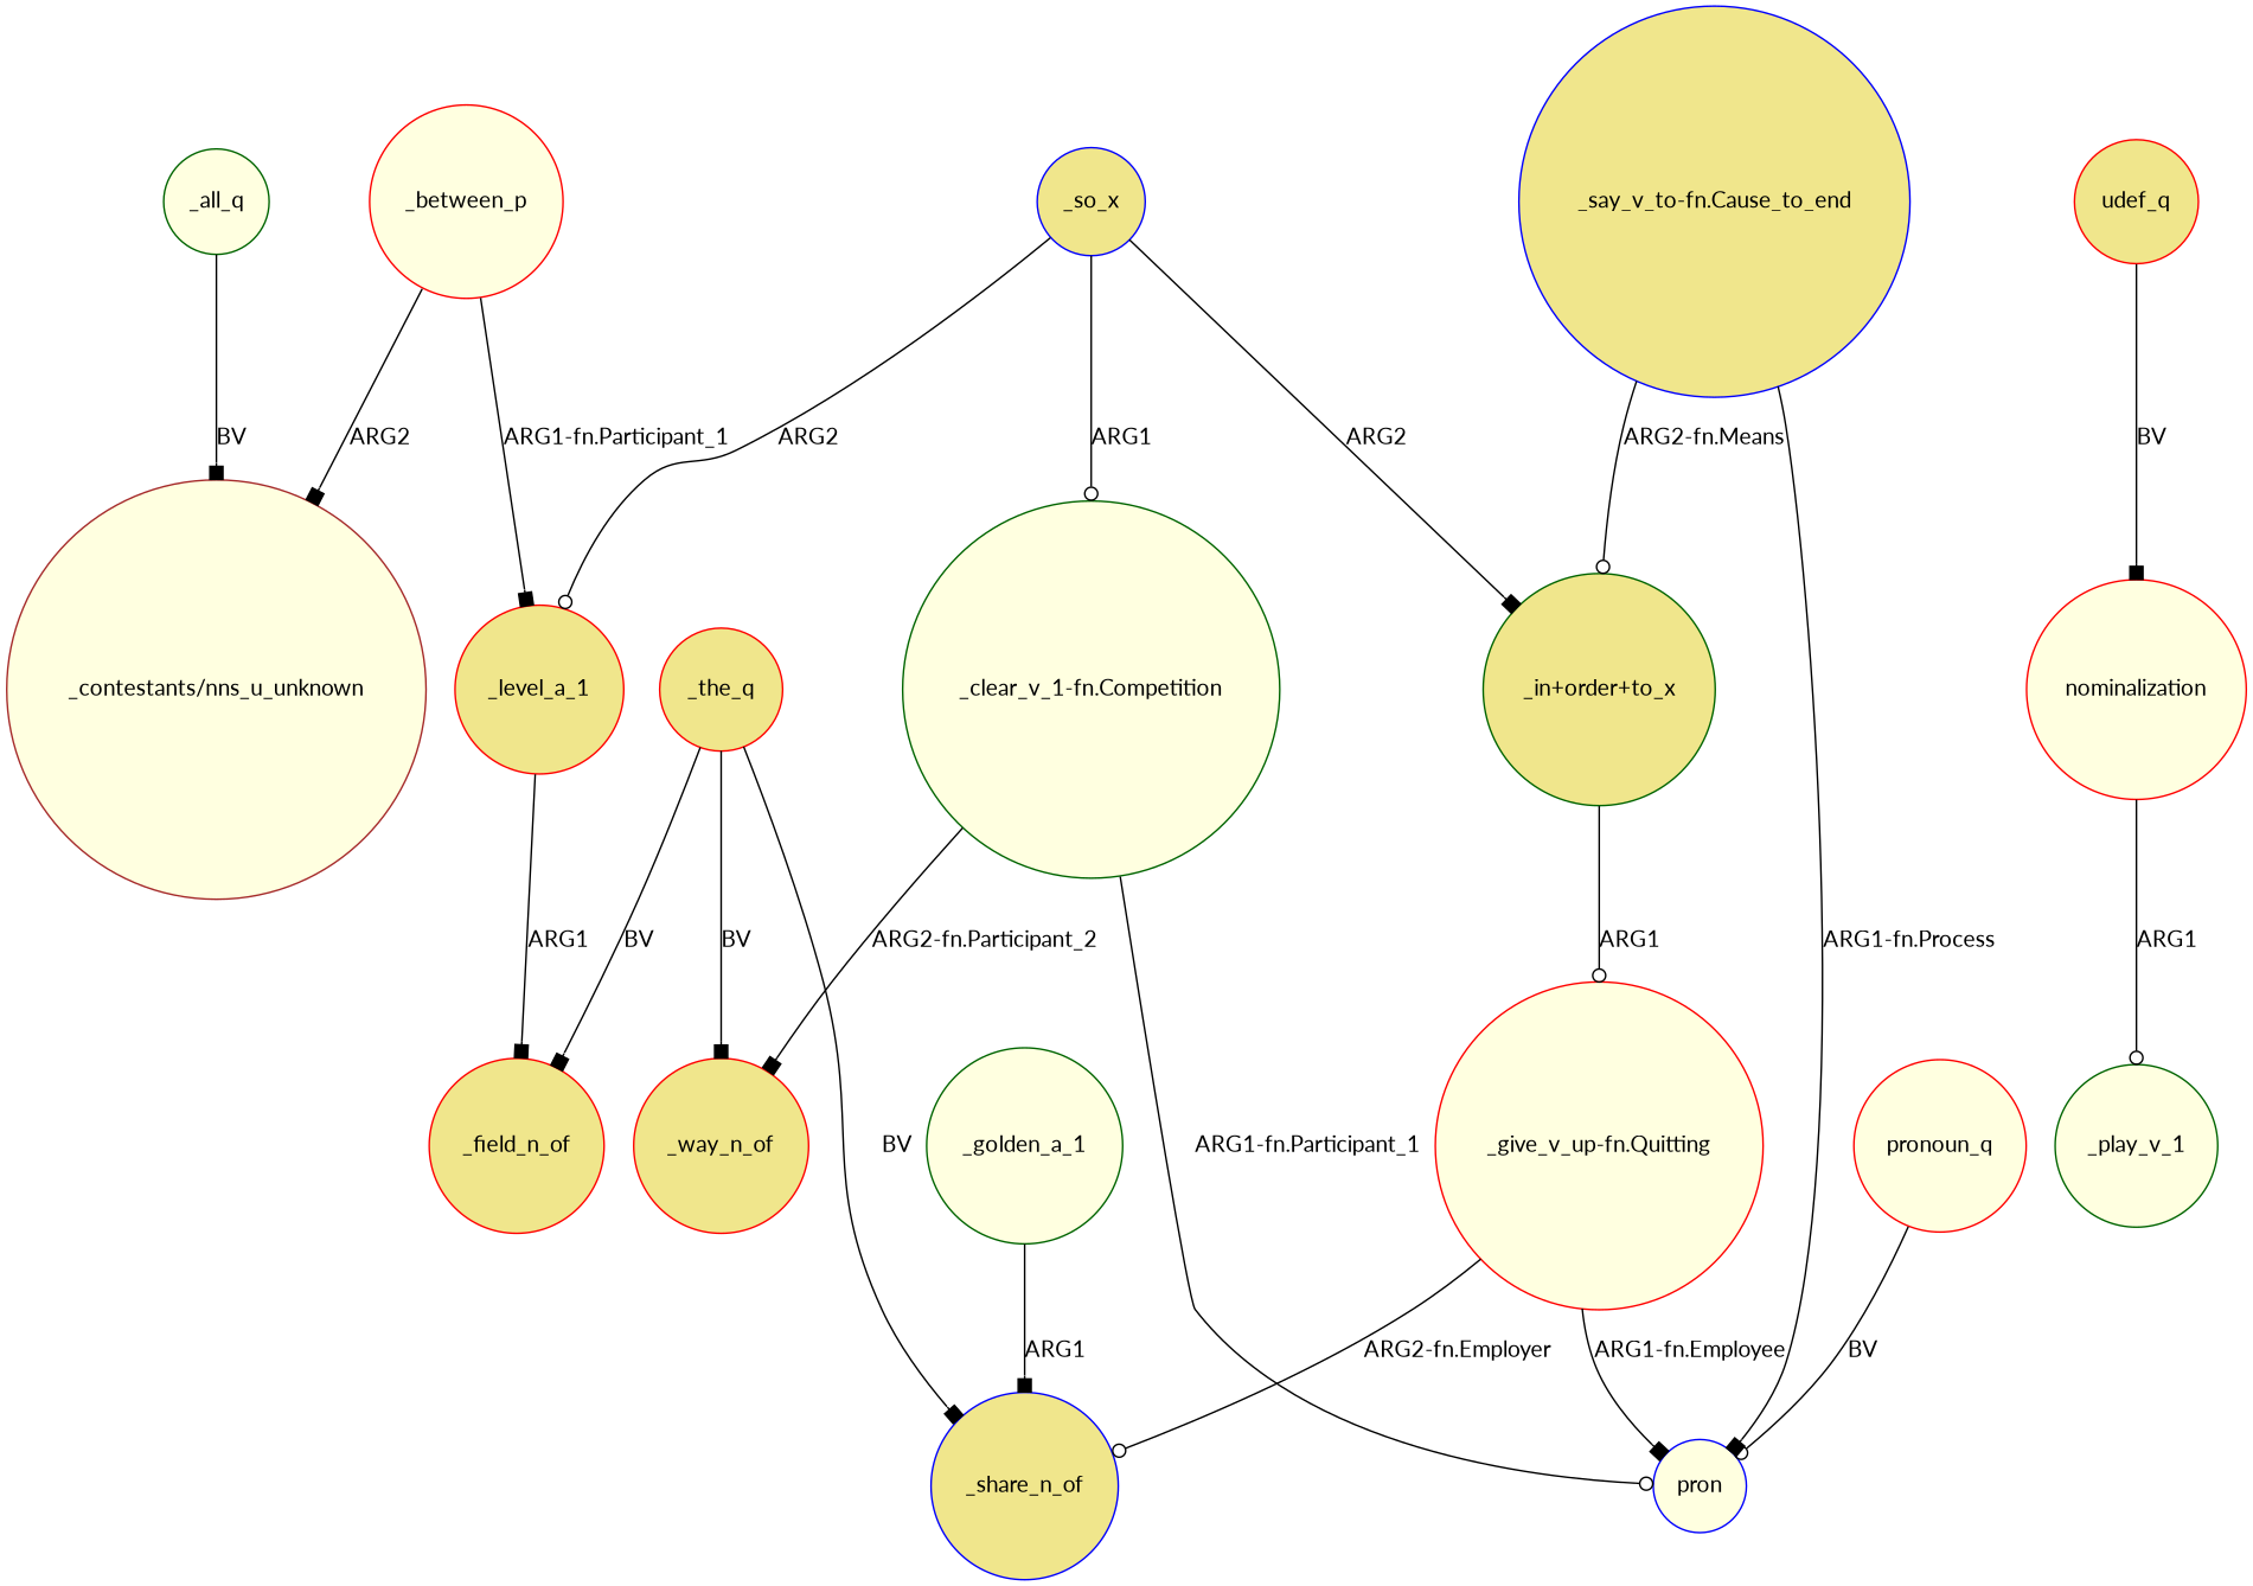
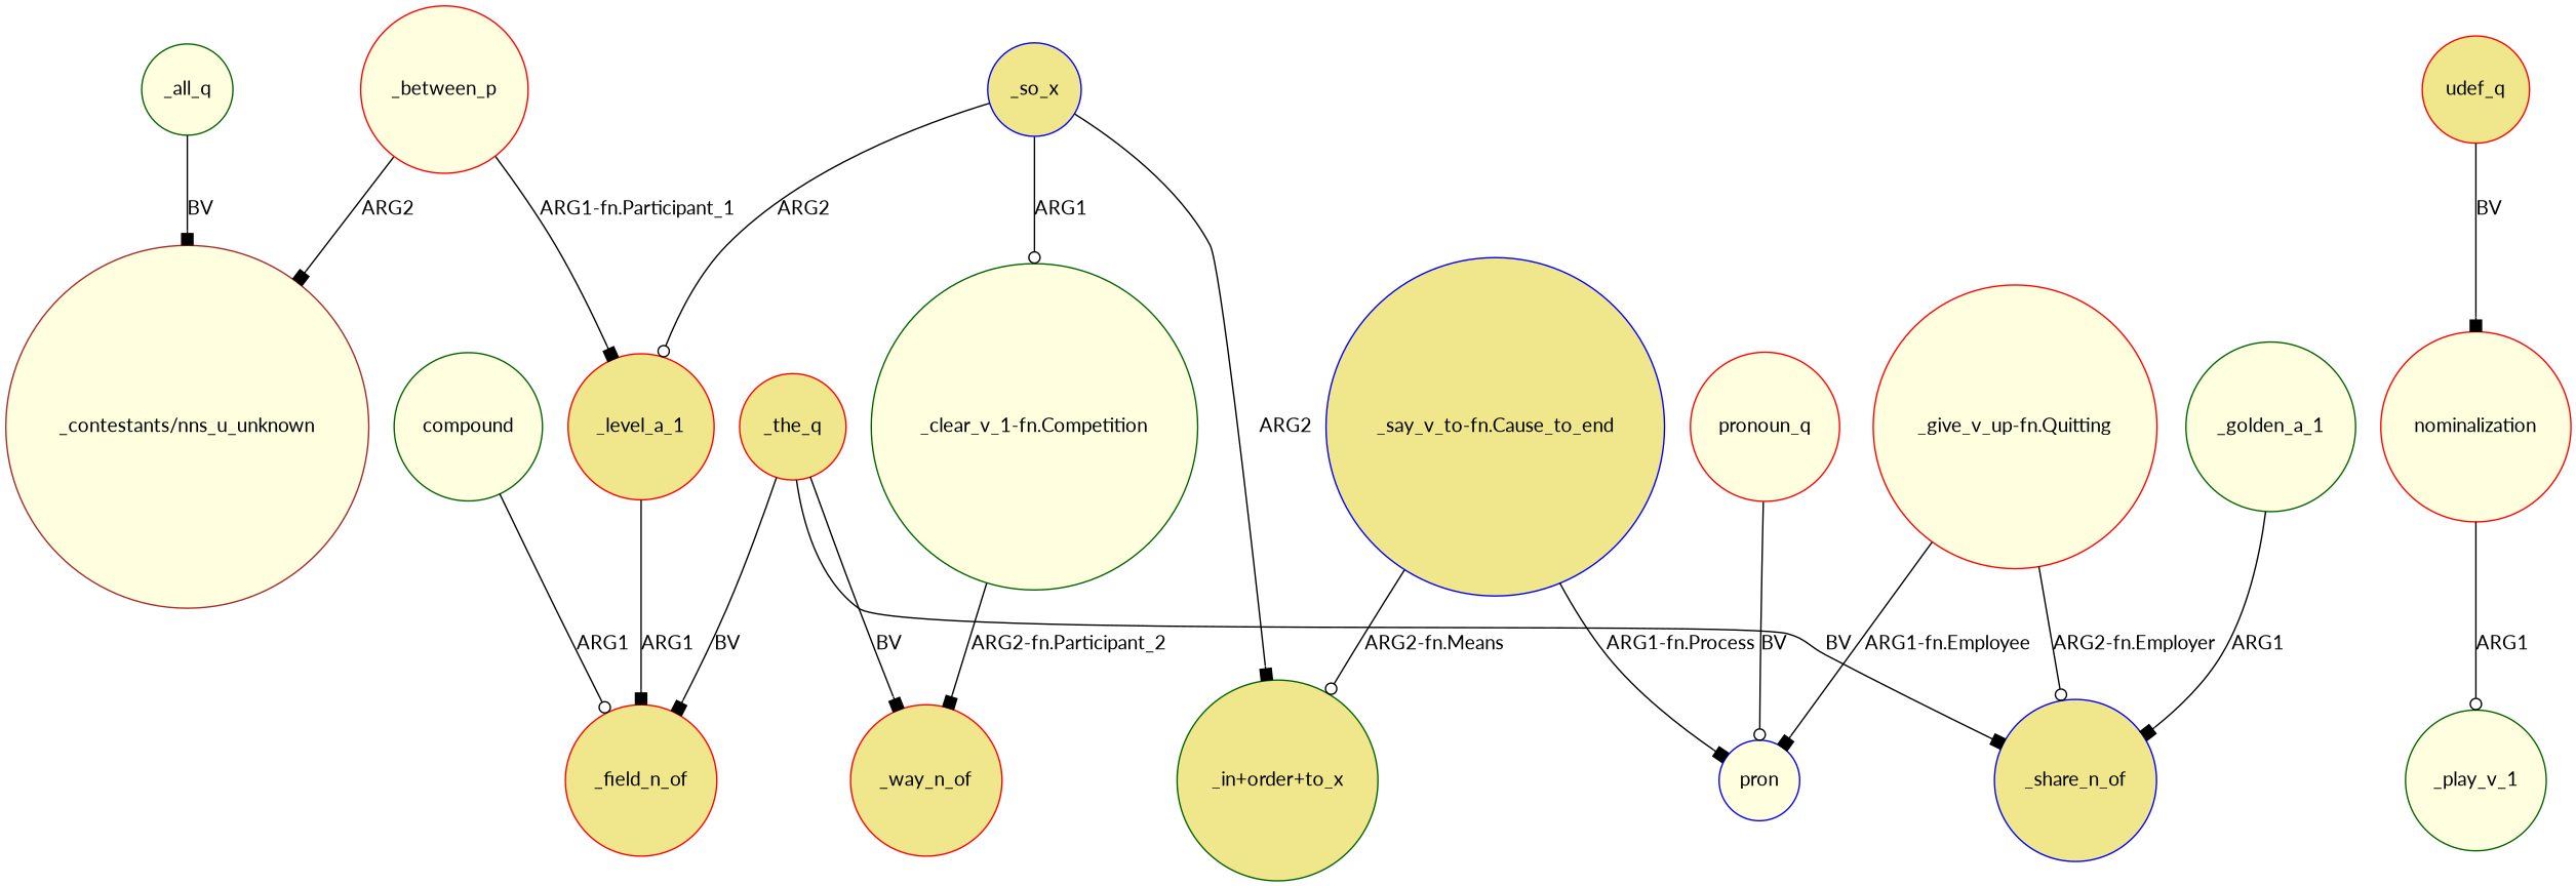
  digraph {
    fontname=Lato
    node [color=red fillcolor=lightyellow fontname=Lato shape=circle style=filled]
    edge [arrowhead=box fontname=Lato]
    _all_q [color=darkgreen]
    "_contestants/nns_u_unknown" [color=brown]
    _so_x [color=blue fillcolor=khaki]
    _level_a_1 [fillcolor=khaki]
    "_clear_v_1-fn.Competition" [color=darkgreen]
    "_in+order+to_x" [color=darkgreen fillcolor=khaki]
    _field_n_of [fillcolor=khaki]
    pron [color=blue]
    _way_n_of [fillcolor=khaki]
    "_give_v_up-fn.Quitting"
    _share_n_of [color=blue fillcolor=khaki]
    _play_v_1 [color=darkgreen]
    nominalization
    udef_q [fillcolor=khaki]
    _the_q [fillcolor=khaki]
+   compound [color=darkgreen]
    "_say_v_to-fn.Cause_to_end" [color=blue fillcolor=khaki]
    pronoun_q
    _golden_a_1 [color=darkgreen]
    _between_p
    _all_q -> "_contestants/nns_u_unknown" [label=BV]
    _so_x -> _level_a_1 [arrowhead=odot label=ARG2]
    _so_x -> "_clear_v_1-fn.Competition" [arrowhead=odot label=ARG1]
    _so_x -> "_in+order+to_x" [label=ARG2]
    _level_a_1 -> _field_n_of [label=ARG1]
-   "_clear_v_1-fn.Competition" -> pron [arrowhead=odot label="ARG1-fn.Participant_1"]
    "_clear_v_1-fn.Competition" -> _way_n_of [label="ARG2-fn.Participant_2"]
-   "_in+order+to_x" -> "_give_v_up-fn.Quitting" [arrowhead=odot label=ARG1]
    "_give_v_up-fn.Quitting" -> pron [label="ARG1-fn.Employee"]
    "_give_v_up-fn.Quitting" -> _share_n_of [arrowhead=odot label="ARG2-fn.Employer"]
    nominalization -> _play_v_1 [arrowhead=odot label=ARG1]
    udef_q -> nominalization [label=BV]
    _the_q -> _field_n_of [label=BV]
    _the_q -> _way_n_of [label=BV]
    _the_q -> _share_n_of [label=BV]
+   compound -> _field_n_of [arrowhead=odot label=ARG1]
    "_say_v_to-fn.Cause_to_end" -> "_in+order+to_x" [arrowhead=odot label="ARG2-fn.Means"]
    "_say_v_to-fn.Cause_to_end" -> pron [label="ARG1-fn.Process"]
    pronoun_q -> pron [arrowhead=odot label=BV]
    _golden_a_1 -> _share_n_of [label=ARG1]
    _between_p -> "_contestants/nns_u_unknown" [label=ARG2]
    _between_p -> _level_a_1 [label="ARG1-fn.Participant_1"]
  }
